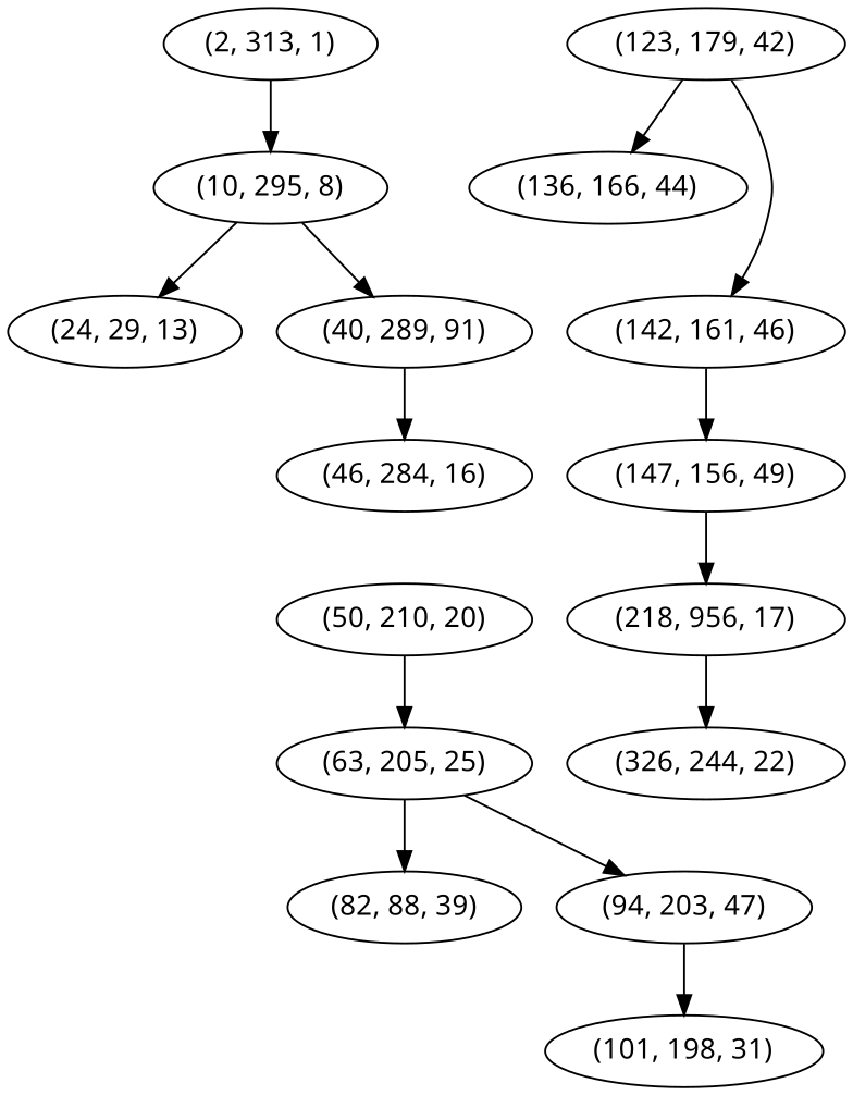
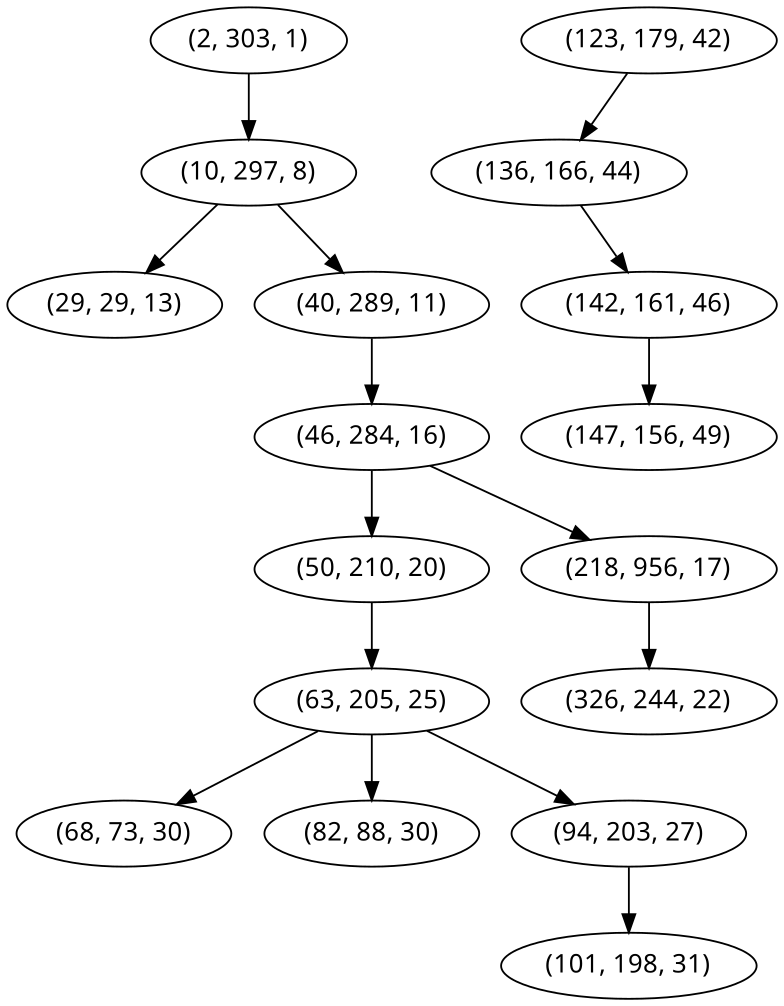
  digraph {
    fontname="Noto Sans"
    node [fontname="Noto Sans"]
    edge [fontname="Noto Sans"]
-   "(2, 303, 1)" [label="(2, 313, 1)"]
-   "(10, 295, 8)"
-   "(24, 29, 13)"
-   "(40, 289, 11)" [label="(40, 289, 91)"]
+   "(2, 303, 1)"
+   "(10, 295, 8)" [label="(10, 297, 8)"]
+   "(24, 29, 13)" [label="(29, 29, 13)"]
+   "(40, 289, 11)"
    "(46, 284, 16)"
    "(50, 210, 20)"
    n7 [label="(218, 956, 17)"]
    "(63, 205, 25)"
    n9 [label="(326, 244, 22)"]
-   "(82, 88, 30)" [label="(82, 88, 39)"]
-   "(94, 203, 27)" [label="(94, 203, 47)"]
+   "(68, 73, 30)"
+   "(82, 88, 30)"
+   "(94, 203, 27)"
    "(101, 198, 31)"
    "(123, 179, 42)"
    "(136, 166, 44)"
    "(142, 161, 46)"
    "(147, 156, 49)"
    "(2, 303, 1)" -> "(10, 295, 8)"
    "(10, 295, 8)" -> "(24, 29, 13)"
    "(10, 295, 8)" -> "(40, 289, 11)"
    "(40, 289, 11)" -> "(46, 284, 16)"
-   "(147, 156, 49)" -> n7
+   "(46, 284, 16)" -> "(50, 210, 20)"
+   "(46, 284, 16)" -> n7
    "(50, 210, 20)" -> "(63, 205, 25)"
    n7 -> n9
+   "(63, 205, 25)" -> "(68, 73, 30)"
    "(63, 205, 25)" -> "(82, 88, 30)"
    "(63, 205, 25)" -> "(94, 203, 27)"
    "(94, 203, 27)" -> "(101, 198, 31)"
    "(123, 179, 42)" -> "(136, 166, 44)"
-   "(123, 179, 42)" -> "(142, 161, 46)"
+   "(136, 166, 44)" -> "(142, 161, 46)"
    "(142, 161, 46)" -> "(147, 156, 49)"
  }
